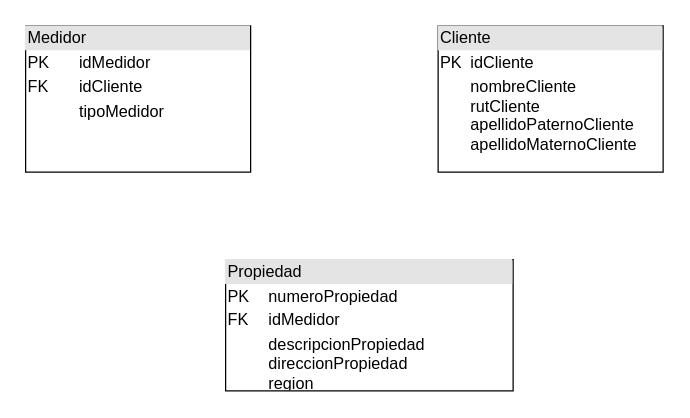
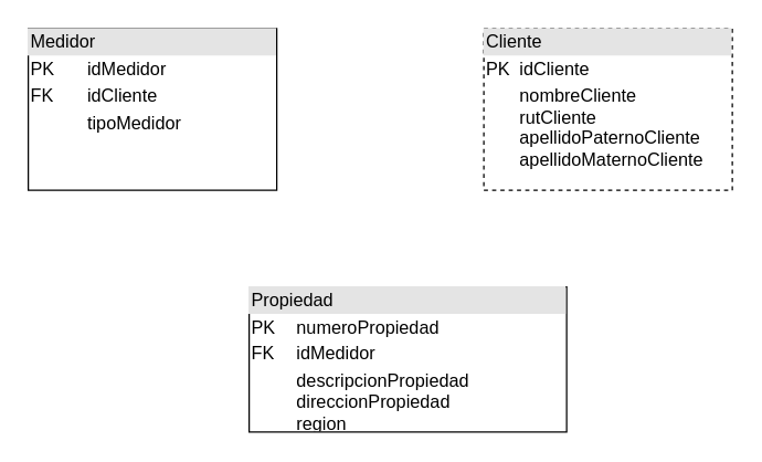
  <mxCell id="0" />
  <mxCell id="1" parent="0" />
  <mxCell id="2" value="&lt;div style=&quot;box-sizing: border-box ; width: 100% ; background: #e4e4e4 ; padding: 2px&quot;&gt;Medidor&lt;br&gt;&lt;/div&gt;&lt;table style=&quot;width: 100% ; font-size: 1em&quot; cellspacing=&quot;0&quot; cellpadding=&quot;2&quot;&gt;&lt;tbody&gt;&lt;tr&gt;&lt;td&gt;PK&lt;/td&gt;&lt;td&gt;idMedidor&lt;br&gt;&lt;/td&gt;&lt;/tr&gt;&lt;tr&gt;&lt;td&gt;FK&lt;/td&gt;&lt;td&gt;idCliente&lt;br&gt;&lt;/td&gt;&lt;/tr&gt;&lt;tr&gt;&lt;td&gt;&lt;br&gt;&lt;/td&gt;&lt;td&gt;tipoMedidor&lt;br&gt;&lt;/td&gt;&lt;/tr&gt;&lt;/tbody&gt;&lt;/table&gt;" style="verticalAlign=top;align=left;overflow=fill;html=1;fontSize=13;" vertex="1" parent="1"><mxGeometry x="20" y="20" width="180" height="117" as="geometry" /></mxCell>
- <mxCell id="3" value="&lt;div style=&quot;box-sizing: border-box ; width: 100% ; background: #e4e4e4 ; padding: 2px&quot;&gt;Cliente&lt;br&gt;&lt;/div&gt;&lt;table style=&quot;width: 100% ; font-size: 1em&quot; cellspacing=&quot;0&quot; cellpadding=&quot;2&quot;&gt;&lt;tbody&gt;&lt;tr&gt;&lt;td&gt;PK&lt;/td&gt;&lt;td&gt;idCliente&lt;br&gt;&lt;/td&gt;&lt;/tr&gt;&lt;tr&gt;&lt;td&gt;&lt;br&gt;&lt;/td&gt;&lt;td&gt;nombreCliente&lt;br&gt;rutCliente&lt;br&gt;apellidoPaternoCliente&lt;br&gt;apellidoMaternoCliente&lt;br&gt;&lt;/td&gt;&lt;/tr&gt;&lt;tr&gt;&lt;td&gt;&lt;br&gt;&lt;/td&gt;&lt;td&gt;&lt;br&gt;&lt;/td&gt;&lt;/tr&gt;&lt;/tbody&gt;&lt;/table&gt;" style="verticalAlign=top;align=left;overflow=fill;html=1;fontSize=13;" vertex="1" parent="1"><mxGeometry x="350" y="20" width="180" height="117" as="geometry" /></mxCell>
+ <mxCell id="3" value="&lt;div style=&quot;box-sizing: border-box ; width: 100% ; background: #e4e4e4 ; padding: 2px&quot;&gt;Cliente&lt;br&gt;&lt;/div&gt;&lt;table style=&quot;width: 100% ; font-size: 1em&quot; cellspacing=&quot;0&quot; cellpadding=&quot;2&quot;&gt;&lt;tbody&gt;&lt;tr&gt;&lt;td&gt;PK&lt;/td&gt;&lt;td&gt;idCliente&lt;br&gt;&lt;/td&gt;&lt;/tr&gt;&lt;tr&gt;&lt;td&gt;&lt;br&gt;&lt;/td&gt;&lt;td&gt;nombreCliente&lt;br&gt;rutCliente&lt;br&gt;apellidoPaternoCliente&lt;br&gt;apellidoMaternoCliente&lt;br&gt;&lt;/td&gt;&lt;/tr&gt;&lt;tr&gt;&lt;td&gt;&lt;br&gt;&lt;/td&gt;&lt;td&gt;&lt;br&gt;&lt;/td&gt;&lt;/tr&gt;&lt;/tbody&gt;&lt;/table&gt;" style="verticalAlign=top;align=left;overflow=fill;html=1;fontSize=13;dashed=1;" vertex="1" parent="1"><mxGeometry x="350" y="20" width="180" height="117" as="geometry" /></mxCell>
  <mxCell id="4" value="&lt;div style=&quot;box-sizing: border-box ; width: 100% ; background: #e4e4e4 ; padding: 2px&quot;&gt;Propiedad&lt;br&gt;&lt;/div&gt;&lt;table style=&quot;width: 100% ; font-size: 1em&quot; cellspacing=&quot;0&quot; cellpadding=&quot;2&quot;&gt;&lt;tbody&gt;&lt;tr&gt;&lt;td&gt;PK&lt;/td&gt;&lt;td&gt;numeroPropiedad&lt;br&gt;&lt;/td&gt;&lt;/tr&gt;&lt;tr&gt;&lt;td&gt;FK&lt;br&gt;&lt;/td&gt;&lt;td&gt;idMedidor&lt;br&gt;&lt;/td&gt;&lt;/tr&gt;&lt;tr&gt;&lt;td&gt;&lt;br&gt;&lt;/td&gt;&lt;td&gt;descripcionPropiedad&lt;br&gt;direccionPropiedad&lt;br&gt;region&lt;br&gt;tarifaElectrica&lt;br&gt;&lt;/td&gt;&lt;/tr&gt;&lt;/tbody&gt;&lt;/table&gt;" style="verticalAlign=top;align=left;overflow=fill;html=1;fontSize=13;" vertex="1" parent="1"><mxGeometry x="180" y="207" width="230" height="105" as="geometry" /></mxCell>
